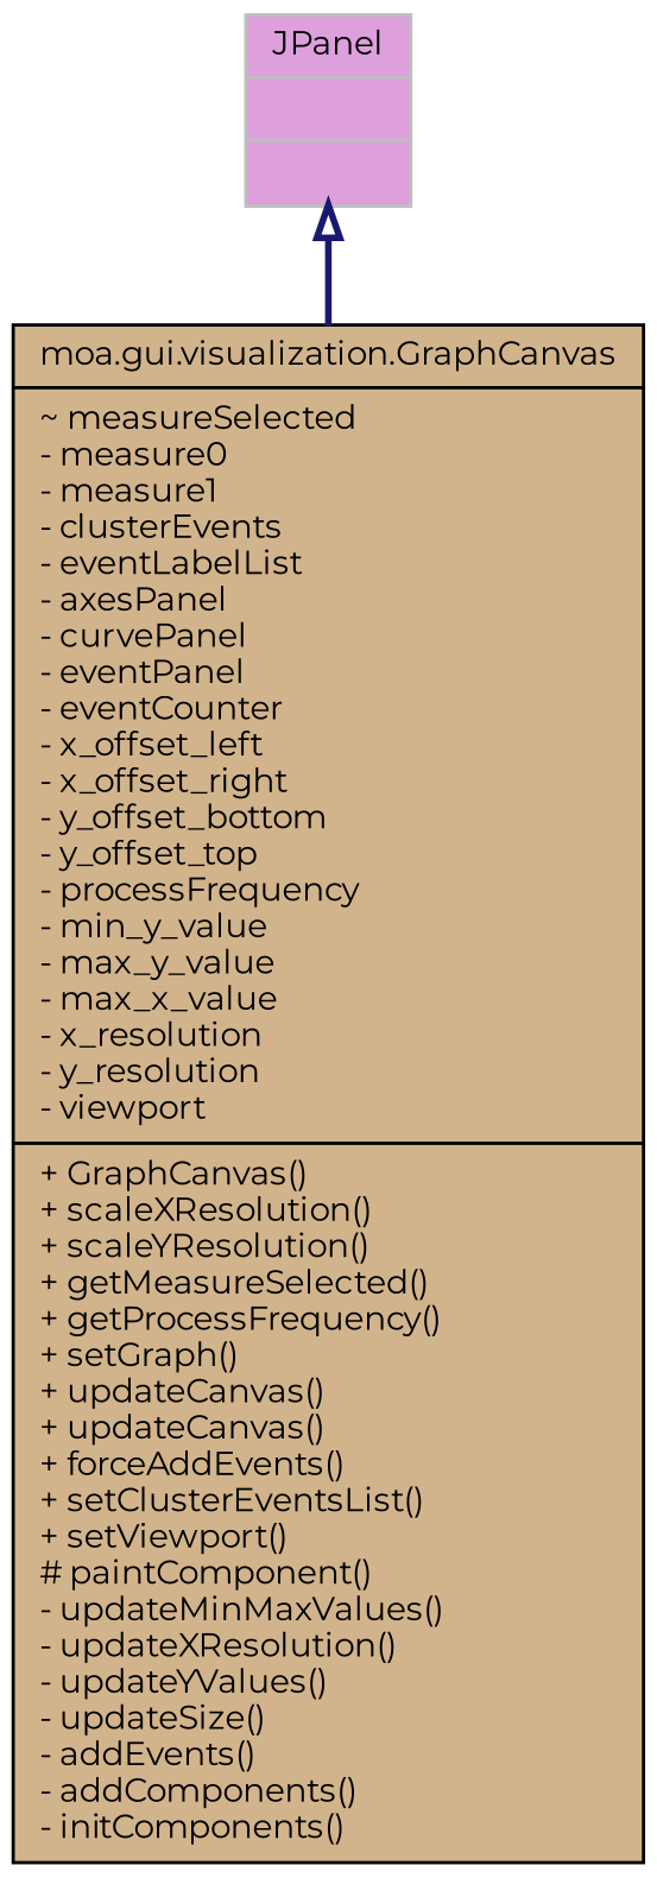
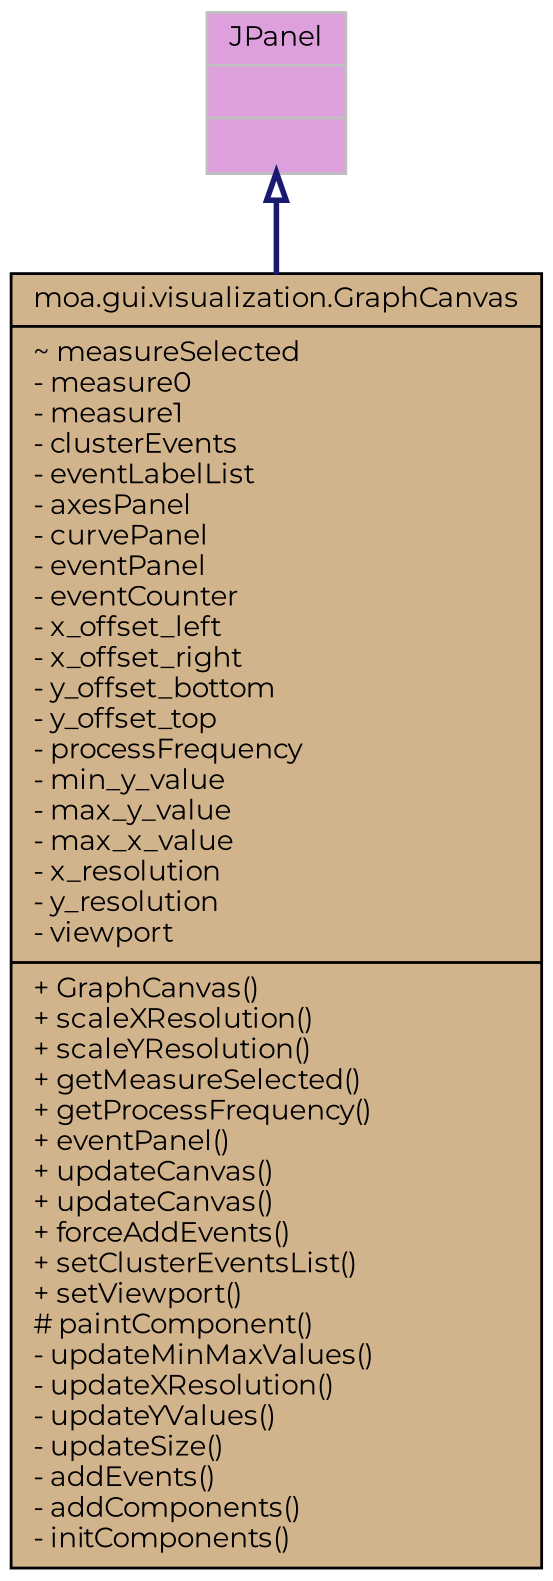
  digraph {
    fontname=Montserrat
    node [fontname=Montserrat fontsize=10 shape=record style=filled]
-   n1 [color=black fillcolor=tan fontcolor=black height=0.2 label="{moa.gui.visualization.GraphCanvas\n|~ measureSelected\l- measure0\l- measure1\l- clusterEvents\l- eventLabelList\l- axesPanel\l- curvePanel\l- eventPanel\l- eventCounter\l- x_offset_left\l- x_offset_right\l- y_offset_bottom\l- y_offset_top\l- processFrequency\l- min_y_value\l- max_y_value\l- max_x_value\l- x_resolution\l- y_resolution\l- viewport\l|+ GraphCanvas()\l+ scaleXResolution()\l+ scaleYResolution()\l+ getMeasureSelected()\l+ getProcessFrequency()\l+ setGraph()\l+ updateCanvas()\l+ updateCanvas()\l+ forceAddEvents()\l+ setClusterEventsList()\l+ setViewport()\l# paintComponent()\l- updateMinMaxValues()\l- updateXResolution()\l- updateYValues()\l- updateSize()\l- addEvents()\l- addComponents()\l- initComponents()\l}" width=0.4]
+   n1 [color=black fillcolor=tan fontcolor=black height=0.2 label="{moa.gui.visualization.GraphCanvas\n|~ measureSelected\l- measure0\l- measure1\l- clusterEvents\l- eventLabelList\l- axesPanel\l- curvePanel\l- eventPanel\l- eventCounter\l- x_offset_left\l- x_offset_right\l- y_offset_bottom\l- y_offset_top\l- processFrequency\l- min_y_value\l- max_y_value\l- max_x_value\l- x_resolution\l- y_resolution\l- viewport\l|+ GraphCanvas()\l+ scaleXResolution()\l+ scaleYResolution()\l+ getMeasureSelected()\l+ getProcessFrequency()\l+ eventPanel()\l+ updateCanvas()\l+ updateCanvas()\l+ forceAddEvents()\l+ setClusterEventsList()\l+ setViewport()\l# paintComponent()\l- updateMinMaxValues()\l- updateXResolution()\l- updateYValues()\l- updateSize()\l- addEvents()\l- addComponents()\l- initComponents()\l}" width=0.4]
    n2 [color=grey75 fillcolor=plum height=0.2 label="{JPanel\n||}" width=0.4]
    n2 -> n1 [arrowtail=empty color=midnightblue dir=back fontname=Montserrat fontsize=10 labelfontname=Helvetica labelfontsize=10 style=bold]
  }
